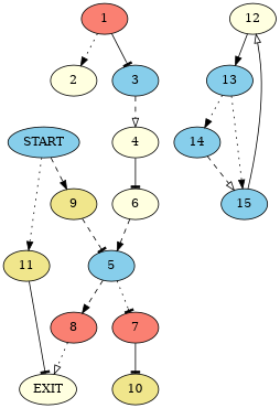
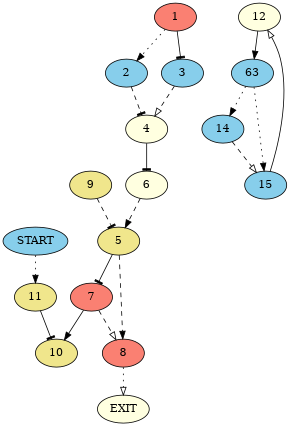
  digraph {
    node [fillcolor=skyblue style=filled]
    edge [arrowhead=normal style=dashed]
    n1 [label=START]
    9 [fillcolor=khaki]
    11 [fillcolor=khaki]
    1 [fillcolor=salmon]
-   2 [fillcolor=lightyellow]
+   2
    3
-   5
+   5 [fillcolor=khaki]
    n8 [fillcolor=lightyellow label=EXIT]
    4 [fillcolor=lightyellow]
    6 [fillcolor=lightyellow]
    7 [fillcolor=salmon]
    8 [fillcolor=salmon]
    10 [fillcolor=khaki]
    12 [fillcolor=lightyellow]
-   13
+   13 [label=63]
    14
    15
-   n1 -> 9
    n1 -> 11 [style=dotted]
    9 -> 5 [arrowhead=tee]
-   11 -> n8 [arrowhead=tee style=solid]
+   11 -> 10 [arrowhead=tee style=solid]
    1 -> 2 [style=dotted]
    1 -> 3 [arrowhead=tee style=solid]
+   2 -> 4 [arrowhead=tee]
    3 -> 4 [arrowhead=onormal]
-   5 -> 7 [arrowhead=tee style=dotted]
+   5 -> 7 [arrowhead=tee style=solid]
    5 -> 8
    4 -> 6 [arrowhead=tee style=solid]
    6 -> 5
-   7 -> 10 [arrowhead=tee style=solid]
+   7 -> 8 [arrowhead=onormal]
+   7 -> 10 [style=solid]
    8 -> n8 [arrowhead=onormal style=dotted]
    12 -> 13 [style=solid]
    13 -> 14 [style=dotted]
    13 -> 15 [style=dotted]
    14 -> 15 [arrowhead=onormal]
    15 -> 12 [arrowhead=onormal style=solid]
  }
